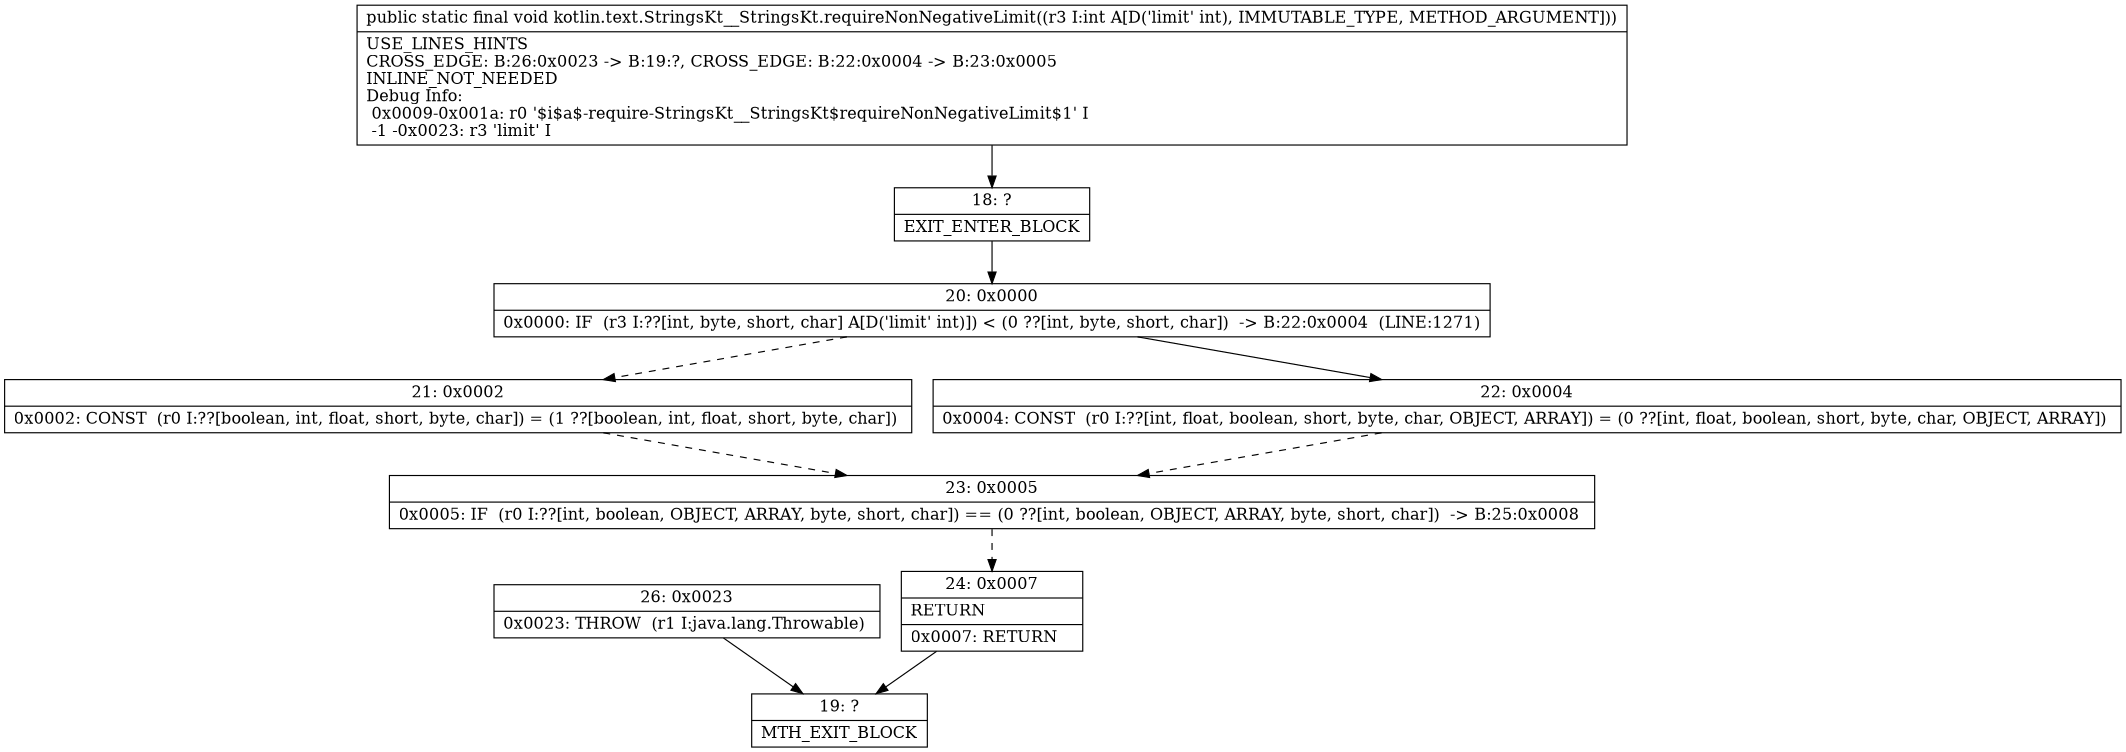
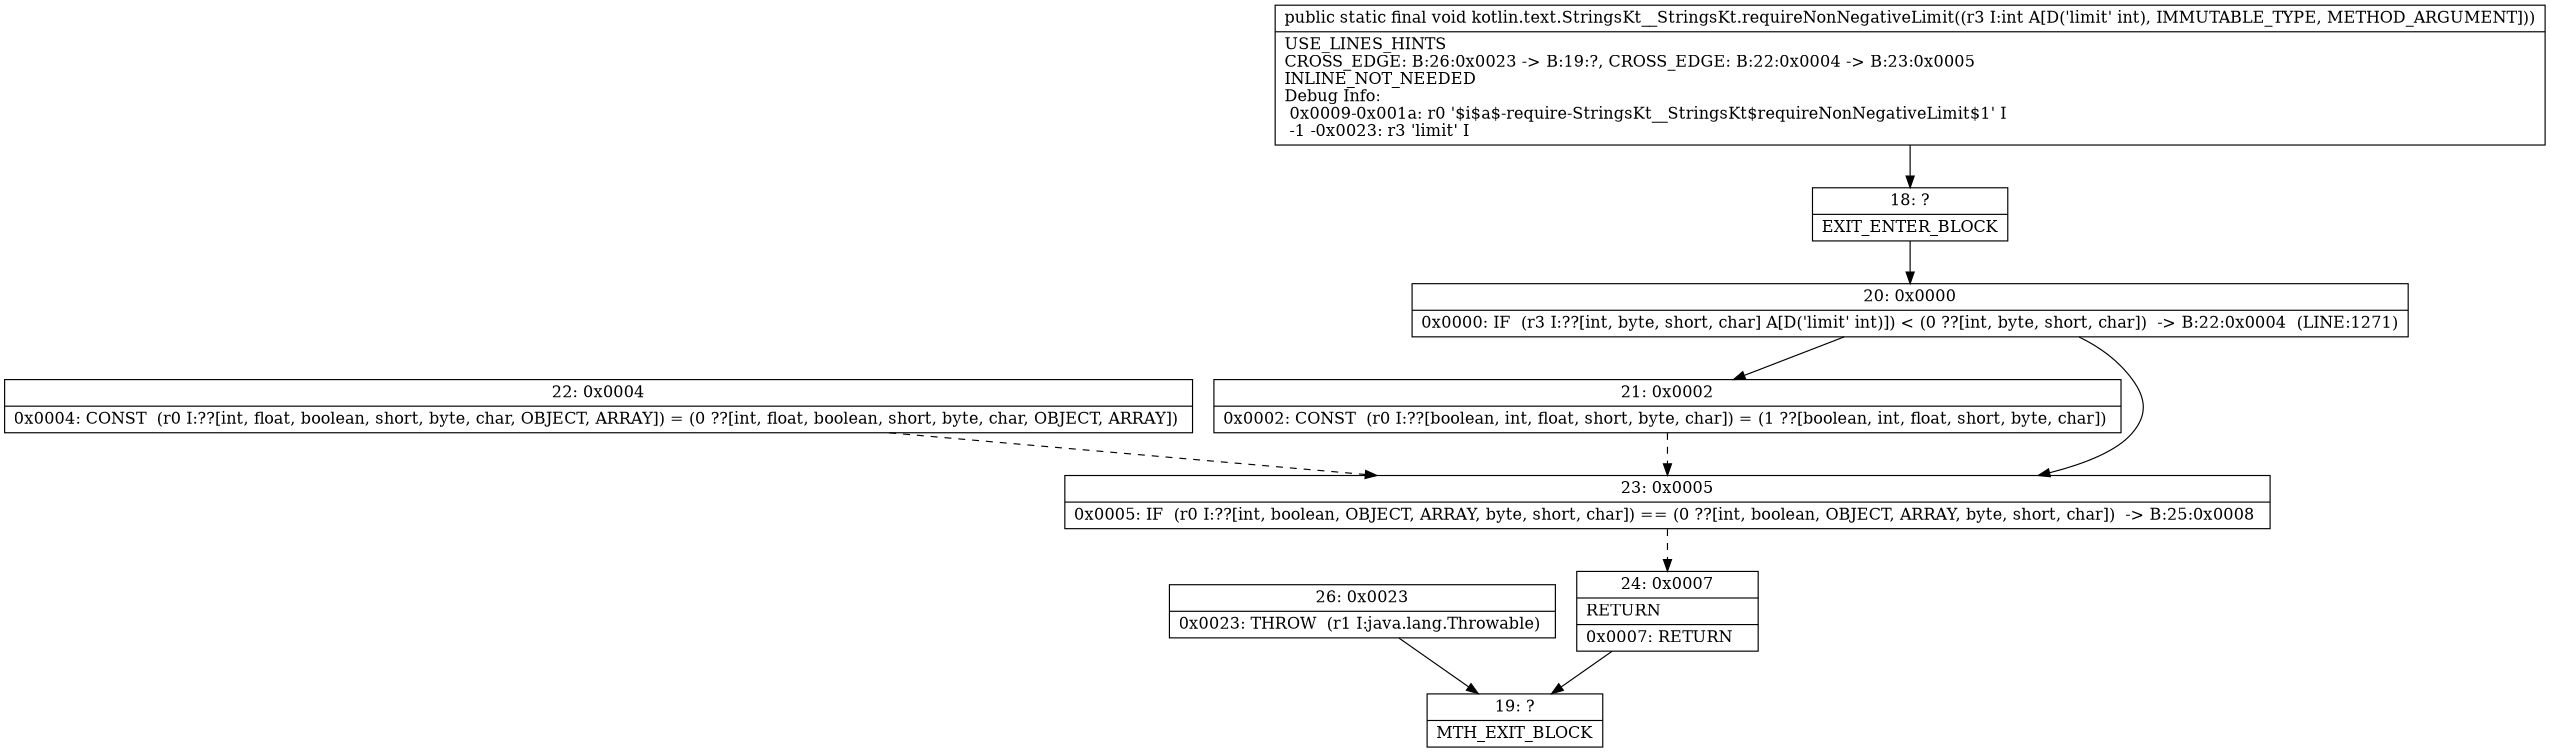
  digraph {
    node [shape=record]
    n1 [label="{18\:\ ?|EXIT_ENTER_BLOCK\l}"]
    n2 [label="{20\:\ 0x0000|0x0000: IF  (r3 I:??[int, byte, short, char] A[D('limit' int)]) \< (0 ??[int, byte, short, char])  \-\> B:22:0x0004  (LINE:1271)\l}"]
    n3 [label="{21\:\ 0x0002|0x0002: CONST  (r0 I:??[boolean, int, float, short, byte, char]) = (1 ??[boolean, int, float, short, byte, char]) \l}"]
    n4 [label="{22\:\ 0x0004|0x0004: CONST  (r0 I:??[int, float, boolean, short, byte, char, OBJECT, ARRAY]) = (0 ??[int, float, boolean, short, byte, char, OBJECT, ARRAY]) \l}"]
    n5 [label="{23\:\ 0x0005|0x0005: IF  (r0 I:??[int, boolean, OBJECT, ARRAY, byte, short, char]) == (0 ??[int, boolean, OBJECT, ARRAY, byte, short, char])  \-\> B:25:0x0008 \l}"]
    n6 [label="{24\:\ 0x0007|RETURN\l|0x0007: RETURN   \l}"]
    n7 [label="{19\:\ ?|MTH_EXIT_BLOCK\l}"]
    n8 [label="{26\:\ 0x0023|0x0023: THROW  (r1 I:java.lang.Throwable) \l}"]
    n9 [label="{public static final void kotlin.text.StringsKt__StringsKt.requireNonNegativeLimit((r3 I:int A[D('limit' int), IMMUTABLE_TYPE, METHOD_ARGUMENT]))  | USE_LINES_HINTS\lCROSS_EDGE: B:26:0x0023 \-\> B:19:?, CROSS_EDGE: B:22:0x0004 \-\> B:23:0x0005\lINLINE_NOT_NEEDED\lDebug Info:\l  0x0009\-0x001a: r0 '$i$a$\-require\-StringsKt__StringsKt$requireNonNegativeLimit$1' I\l  \-1 \-0x0023: r3 'limit' I\l}"]
    n1 -> n2
-   n2 -> n3 [style=dashed]
-   n2 -> n4
+   n2 -> n3 [style=solid]
+   n2 -> n5
    n3 -> n5 [style=dashed]
    n4 -> n5 [style=dashed]
    n5 -> n6 [style=dashed]
    n6 -> n7
    n8 -> n7
    n9 -> n1
  }
